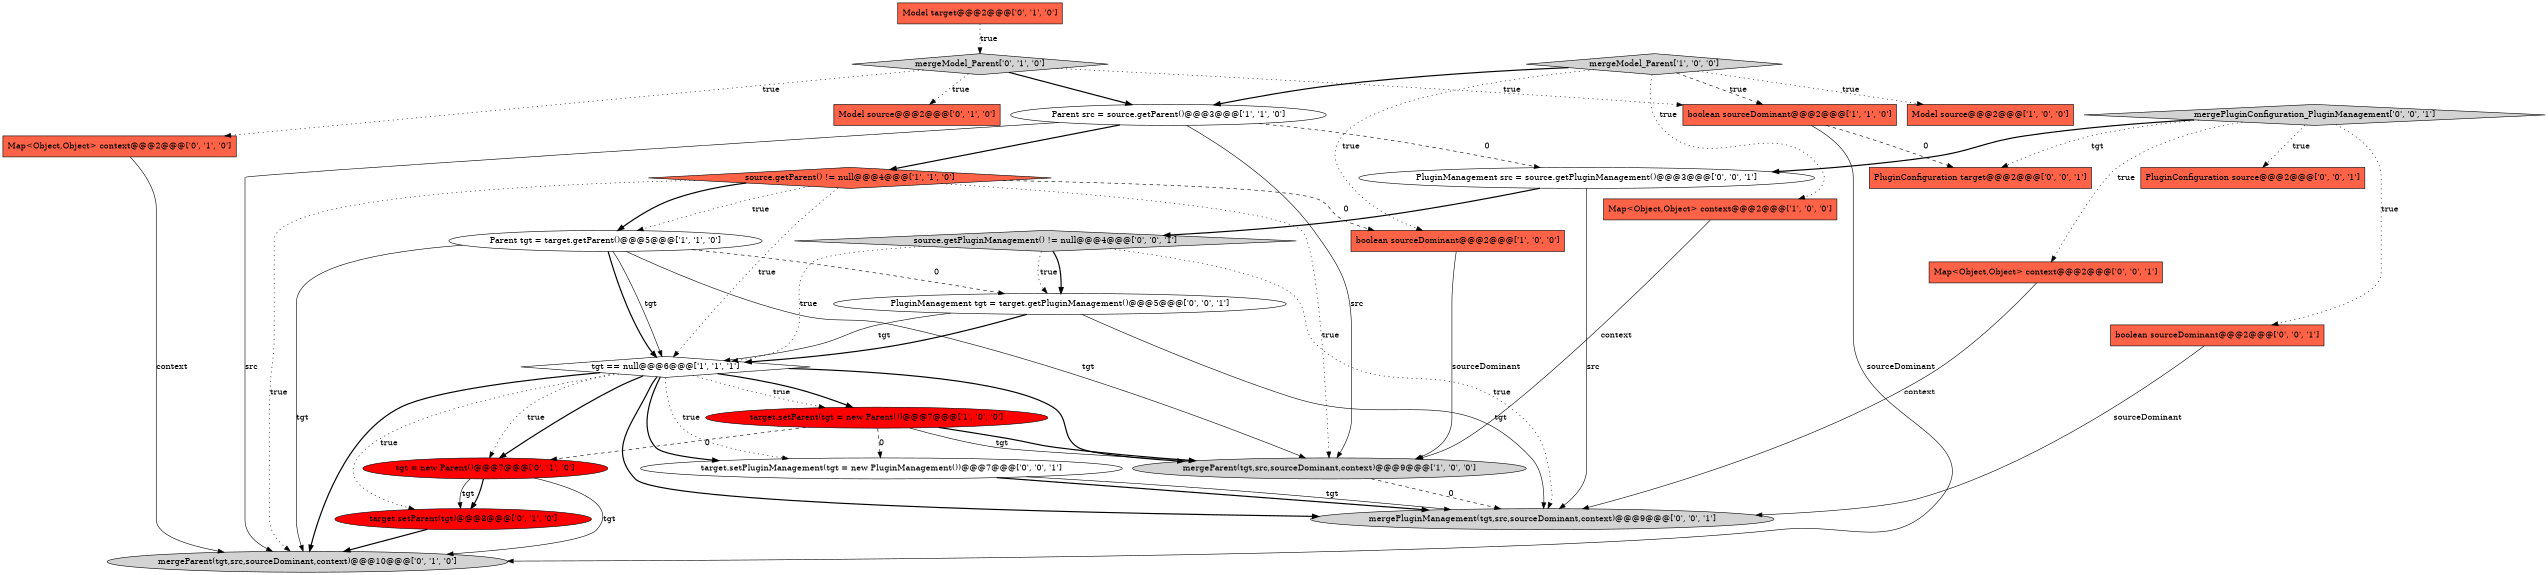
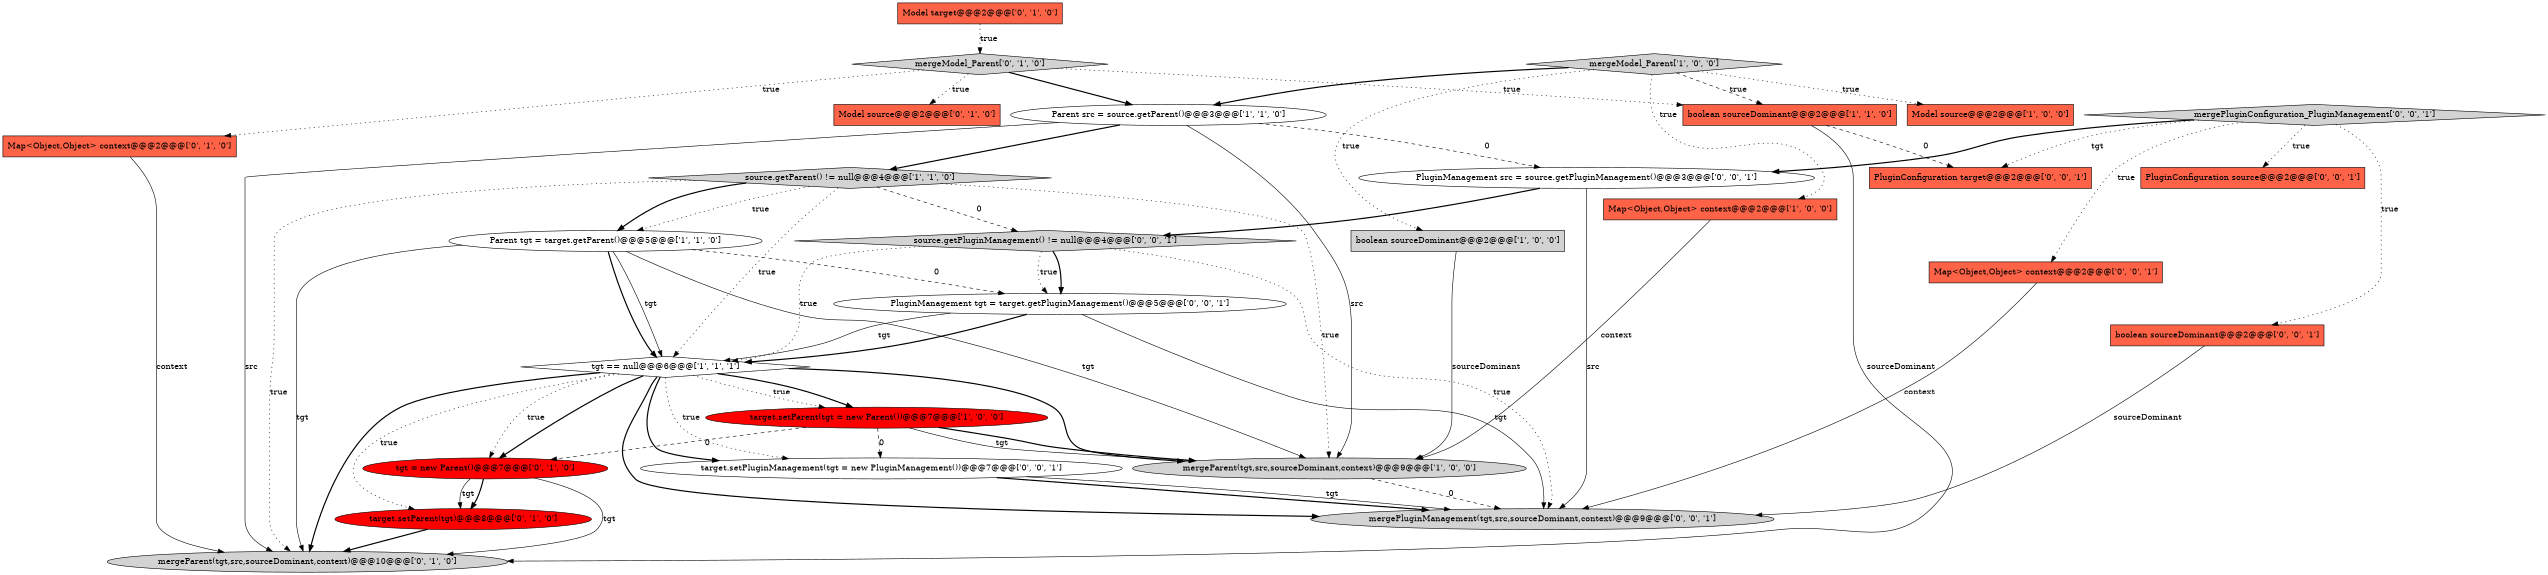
  digraph {
    node [fillcolor=tomato shape=ellipse style=filled]
    edge [style=dotted]
    n1 [fillcolor=white label="tgt == null@@@6@@@['1', '1', '1']" shape=diamond]
    n2 [fillcolor=red label="target.setParent(tgt)@@@8@@@['0', '1', '0']"]
    n3 [fillcolor=lightgray label="mergePluginManagement(tgt,src,sourceDominant,context)@@@9@@@['0', '0', '1']"]
    n4 [fillcolor=red label="target.setParent(tgt = new Parent())@@@7@@@['1', '0', '0']"]
    n5 [fillcolor=red label="tgt = new Parent()@@@7@@@['0', '1', '0']"]
    n6 [fillcolor=lightgray label="mergeParent(tgt,src,sourceDominant,context)@@@9@@@['1', '0', '0']"]
    n7 [fillcolor=white label="target.setPluginManagement(tgt = new PluginManagement())@@@7@@@['0', '0', '1']"]
    n8 [fillcolor=lightgray label="mergeParent(tgt,src,sourceDominant,context)@@@10@@@['0', '1', '0']"]
    n9 [label="Map<Object,Object> context@@@2@@@['0', '1', '0']" shape=box]
-   n10 [label="boolean sourceDominant@@@2@@@['1', '0', '0']" shape=box]
+   n10 [fillcolor=lightgray label="boolean sourceDominant@@@2@@@['1', '0', '0']" shape=box]
    n11 [fillcolor=lightgray label="mergeModel_Parent['1', '0', '0']" shape=diamond]
    n12 [label="boolean sourceDominant@@@2@@@['1', '1', '0']" shape=box]
    n13 [fillcolor=white label="Parent src = source.getParent()@@@3@@@['1', '1', '0']"]
    n14 [label="Map<Object,Object> context@@@2@@@['1', '0', '0']" shape=box]
    n15 [label="Model source@@@2@@@['1', '0', '0']" shape=box]
    n16 [label="PluginConfiguration target@@@2@@@['0', '0', '1']" shape=box]
    n17 [fillcolor=white label="PluginManagement src = source.getPluginManagement()@@@3@@@['0', '0', '1']"]
-   n18 [label="source.getParent() != null@@@4@@@['1', '1', '0']" shape=diamond]
+   n18 [fillcolor=lightgray label="source.getParent() != null@@@4@@@['1', '1', '0']" shape=diamond]
    n19 [fillcolor=white label="Parent tgt = target.getParent()@@@5@@@['1', '1', '0']"]
    n20 [fillcolor=white label="PluginManagement tgt = target.getPluginManagement()@@@5@@@['0', '0', '1']"]
    n21 [fillcolor=lightgray label="mergePluginConfiguration_PluginManagement['0', '0', '1']" shape=diamond]
    n22 [label="PluginConfiguration source@@@2@@@['0', '0', '1']" shape=box]
    n23 [label="Map<Object,Object> context@@@2@@@['0', '0', '1']" shape=box]
    n24 [label="boolean sourceDominant@@@2@@@['0', '0', '1']" shape=box]
    n25 [fillcolor=lightgray label="source.getPluginManagement() != null@@@4@@@['0', '0', '1']" shape=diamond]
    n26 [fillcolor=lightgray label="mergeModel_Parent['0', '1', '0']" shape=diamond]
    n27 [label="Model source@@@2@@@['0', '1', '0']" shape=box]
    n28 [label="Model target@@@2@@@['0', '1', '0']" shape=box]
    n1 -> n2 [label=true]
    n1 -> n3 [style=bold]
    n1 -> n4 [style=bold]
    n1 -> n4 [label=true]
    n1 -> n5 [style=bold]
    n1 -> n5 [label=true]
    n1 -> n6 [style=bold]
    n1 -> n7 [style=bold]
    n1 -> n7 [label=true]
    n1 -> n8 [style=bold]
    n2 -> n8 [style=bold]
    n4 -> n5 [label=0 style=dashed]
    n4 -> n6 [label=tgt style=solid]
    n4 -> n6 [style=bold]
    n4 -> n7 [label=0 style=dashed]
    n5 -> n2 [style=bold]
    n5 -> n2 [label=tgt style=solid]
    n5 -> n8 [label=tgt style=solid]
    n6 -> n3 [label=0 style=dashed]
    n7 -> n3 [style=bold]
    n7 -> n3 [label=tgt style=solid]
    n9 -> n8 [label=context style=solid]
    n10 -> n6 [label=sourceDominant style=solid]
    n11 -> n10 [label=true]
    n11 -> n12 [label=true style=dashed]
    n11 -> n13 [style=bold]
    n11 -> n14 [label=true]
    n11 -> n15 [label=true]
    n12 -> n8 [label=sourceDominant style=solid]
    n12 -> n16 [label=0 style=dashed]
    n13 -> n6 [label=src style=solid]
    n13 -> n8 [label=src style=solid]
    n13 -> n17 [label=0 style=dashed]
    n13 -> n18 [style=bold]
    n14 -> n6 [label=context style=solid]
    n17 -> n3 [label=src style=solid]
    n17 -> n25 [style=bold]
    n18 -> n1 [label=true]
    n18 -> n6 [label=true]
    n18 -> n8 [label=true]
    n18 -> n19 [label=true]
    n18 -> n19 [style=bold]
-   n18 -> n10 [label=0 style=dashed]
+   n18 -> n25 [label=0 style=dashed]
    n19 -> n1 [label=tgt style=solid]
    n19 -> n1 [style=bold]
    n19 -> n6 [label=tgt style=solid]
    n19 -> n8 [label=tgt style=solid]
    n19 -> n20 [label=0 style=dashed]
    n20 -> n1 [style=bold]
    n20 -> n1 [label=tgt style=solid]
    n20 -> n3 [label=tgt style=solid]
    n21 -> n16 [label=tgt]
    n21 -> n17 [style=bold]
    n21 -> n22 [label=true]
    n21 -> n23 [label=true]
    n21 -> n24 [label=true]
    n23 -> n3 [label=context style=solid]
    n24 -> n3 [label=sourceDominant style=solid]
    n25 -> n1 [label=true]
    n25 -> n3 [label=true]
    n25 -> n20 [label=true]
    n25 -> n20 [style=bold]
    n26 -> n9 [label=true]
    n26 -> n12 [label=true]
    n26 -> n13 [style=bold]
    n26 -> n27 [label=true]
    n28 -> n26 [label=true]
  }
